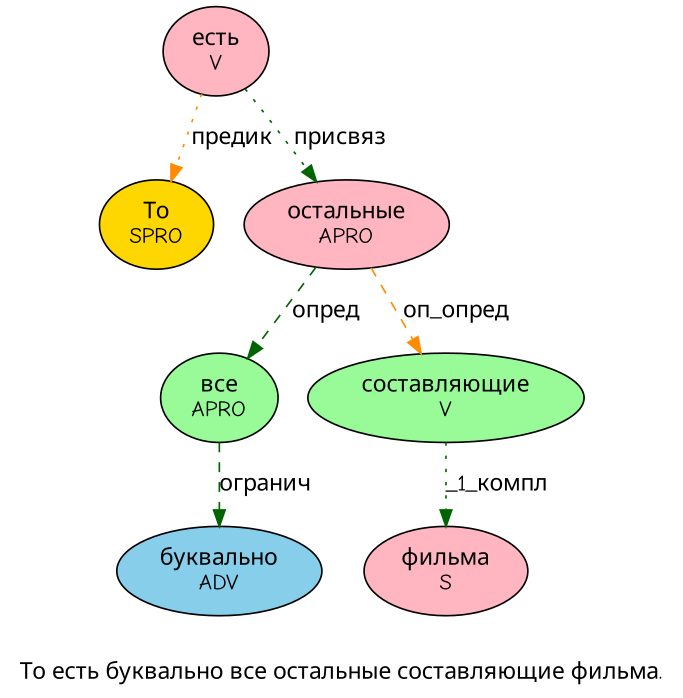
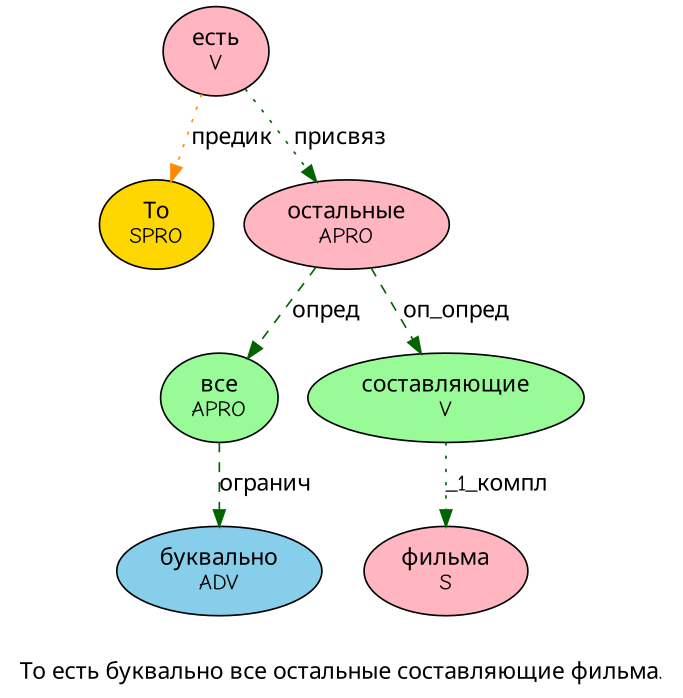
  digraph {
    fontname="Comic Neue"
    label="То есть буквально все остальные составляющие фильма."
    node [fillcolor=lightpink fontname="Comic Neue" penwidth=1 shape=ellipse style=filled]
    edge [color=darkgreen fontname="Comic Neue" style=dotted]
    n1 [fillcolor=gold label="То\nSPRO"]
    n2 [label="есть\nV"]
    n3 [label="остальные\nAPRO"]
    n4 [fillcolor=palegreen label="все\nAPRO"]
    n5 [fillcolor=palegreen label="составляющие\nV"]
    n6 [fillcolor=skyblue label="буквально\nADV"]
    n7 [label="фильма\nS"]
    n2 -> n1 [color=darkorange label="предик"]
    n2 -> n3 [label="присвяз"]
    n3 -> n4 [label="опред" style=dashed]
-   n3 -> n5 [color=darkorange label="оп_опред" style=dashed]
+   n3 -> n5 [label="оп_опред" style=dashed]
    n4 -> n6 [label="огранич" style=dashed]
    n5 -> n7 [label="_1_компл"]
  }
